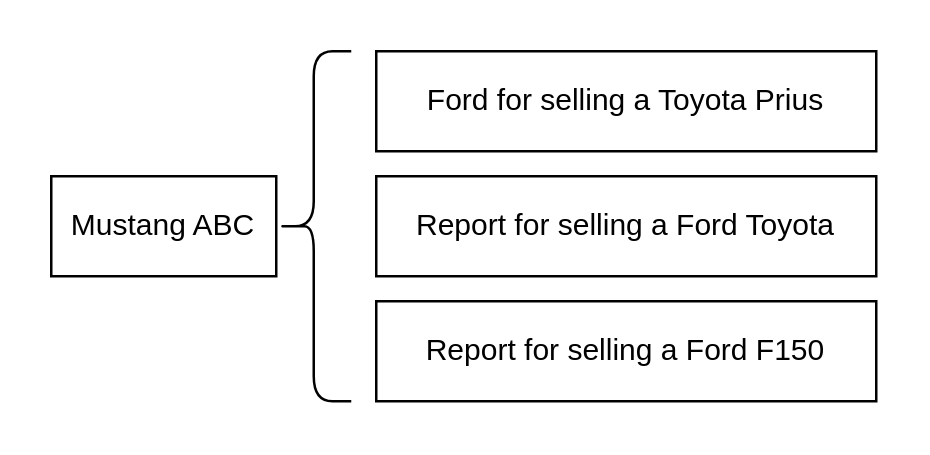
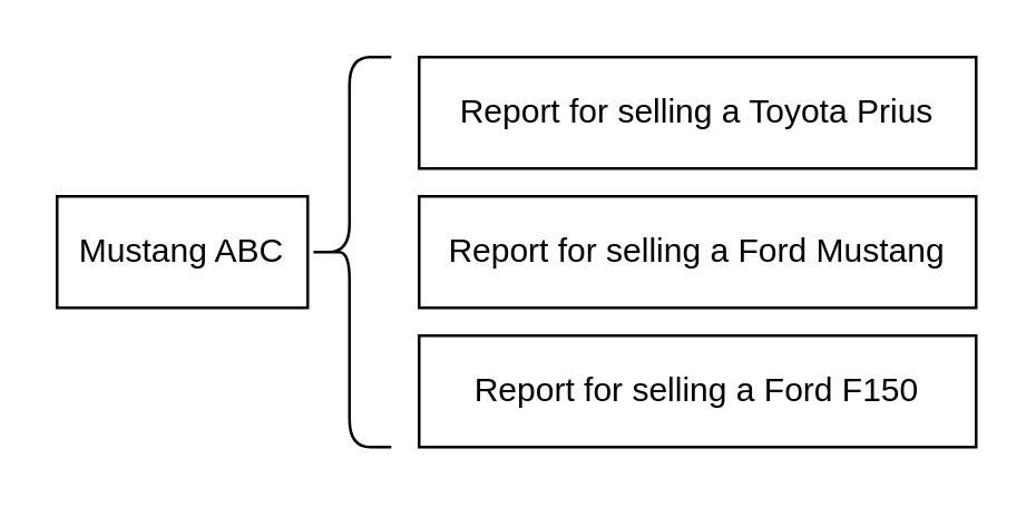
  <mxCell id="0" />
  <mxCell id="1" parent="0" />
  <mxCell id="2" value="Mustang ABC" style="rounded=0;whiteSpace=wrap;html=1;" parent="1" vertex="1"><mxGeometry x="20" y="70" width="90" height="40" as="geometry" /></mxCell>
- <mxCell id="3" value="Ford for selling a Toyota Prius" style="rounded=0;whiteSpace=wrap;html=1;" parent="1" vertex="1"><mxGeometry x="150" y="20" width="200" height="40" as="geometry" /></mxCell>
- <mxCell id="4" value="Report for selling a Ford Toyota" style="rounded=0;whiteSpace=wrap;html=1;" parent="1" vertex="1"><mxGeometry x="150" y="70" width="200" height="40" as="geometry" /></mxCell>
+ <mxCell id="3" value="Report for selling a Toyota Prius" style="rounded=0;whiteSpace=wrap;html=1;" parent="1" vertex="1"><mxGeometry x="150" y="20" width="200" height="40" as="geometry" /></mxCell>
+ <mxCell id="4" value="Report for selling a Ford Mustang" style="rounded=0;whiteSpace=wrap;html=1;" parent="1" vertex="1"><mxGeometry x="150" y="70" width="200" height="40" as="geometry" /></mxCell>
  <mxCell id="5" value="Report for selling a Ford F150" style="rounded=0;whiteSpace=wrap;html=1;" parent="1" vertex="1"><mxGeometry x="150" y="120" width="200" height="40" as="geometry" /></mxCell>
  <mxCell id="6" value="" style="shape=curlyBracket;whiteSpace=wrap;html=1;rounded=1;" parent="1" vertex="1"><mxGeometry x="110" y="20" width="30" height="140" as="geometry" /></mxCell>
